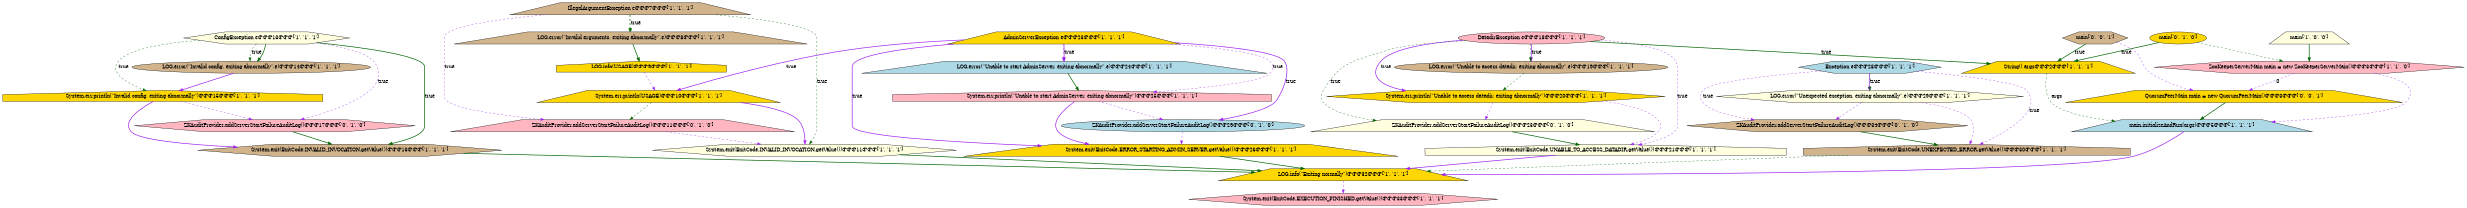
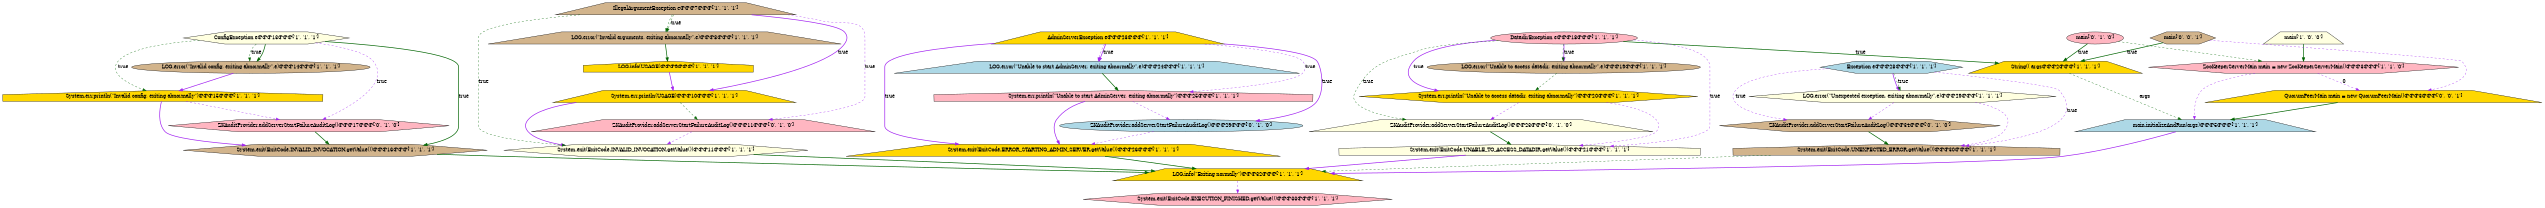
  digraph {
    node [fillcolor=gold shape=trapezium style=filled]
    edge [color=purple style=dashed]
    n1 [label="String(( args@@@2@@@['1', '1', '1']"]
    n2 [fillcolor=lightblue label="main.initializeAndRun(args)@@@5@@@['1', '1', '1']"]
    n3 [label="LOG.info(\"Exiting normally\")@@@32@@@['1', '1', '1']"]
    n4 [fillcolor=lightyellow label="ConfigException e@@@13@@@['1', '1', '1']" shape=hexagon]
    n5 [fillcolor=tan label="System.exit(ExitCode.INVALID_INVOCATION.getValue())@@@16@@@['1', '1', '1']" shape=hexagon]
    n6 [fillcolor=tan label="LOG.error(\"Invalid config, exiting abnormally\",e)@@@14@@@['1', '1', '1']" shape=ellipse]
    n7 [label="System.err.println(\"Invalid config, exiting abnormally\")@@@15@@@['1', '1', '1']" shape=house]
    n8 [fillcolor=lightpink label="ZKAuditProvider.addServerStartFailureAuditLog()@@@17@@@['0', '1', '0']" shape=hexagon]
    n9 [fillcolor=lightpink label="System.exit(ExitCode.EXECUTION_FINISHED.getValue())@@@33@@@['1', '1', '1']" shape=hexagon]
    n10 [label="LOG.info(USAGE)@@@9@@@['1', '1', '1']" shape=house]
    n11 [label="System.err.println(USAGE)@@@10@@@['1', '1', '1']"]
    n12 [fillcolor=lightpink label="ZKAuditProvider.addServerStartFailureAuditLog()@@@11@@@['0', '1', '0']"]
    n13 [fillcolor=lightyellow label="System.exit(ExitCode.INVALID_INVOCATION.getValue())@@@11@@@['1', '1', '1']" shape=hexagon]
    n14 [label="AdminServerException e@@@23@@@['1', '1', '1']"]
    n15 [fillcolor=lightblue label="ZKAuditProvider.addServerStartFailureAuditLog()@@@29@@@['0', '1', '0']" shape=ellipse]
    n16 [fillcolor=lightpink label="System.err.println(\"Unable to start AdminServer, exiting abnormally\")@@@25@@@['1', '1', '1']" shape=house]
    n17 [fillcolor=lightblue label="LOG.error(\"Unable to start AdminServer, exiting abnormally\",e)@@@24@@@['1', '1', '1']"]
    n18 [label="System.exit(ExitCode.ERROR_STARTING_ADMIN_SERVER.getValue())@@@26@@@['1', '1', '1']"]
    n19 [fillcolor=tan label="LOG.error(\"Unable to access datadir, exiting abnormally\",e)@@@19@@@['1', '1', '1']" shape=ellipse]
    n20 [label="System.err.println(\"Unable to access datadir, exiting abnormally\")@@@20@@@['1', '1', '1']" shape=hexagon]
    n21 [fillcolor=lightyellow label="ZKAuditProvider.addServerStartFailureAuditLog()@@@23@@@['0', '1', '0']"]
    n22 [fillcolor=lightyellow label="System.exit(ExitCode.UNABLE_TO_ACCESS_DATADIR.getValue())@@@21@@@['1', '1', '1']" shape=house]
-   n23 [label="main['0', '1', '0']" shape=ellipse]
+   n23 [fillcolor=lightpink label="main['0', '1', '0']" shape=ellipse]
    n24 [fillcolor=lightpink label="ZooKeeperServerMain main = new ZooKeeperServerMain()@@@3@@@['1', '1', '0']" shape=hexagon]
    n25 [label="QuorumPeerMain main = new QuorumPeerMain()@@@3@@@['0', '0', '1']"]
    n26 [fillcolor=lightblue label="Exception e@@@28@@@['1', '1', '1']" shape=hexagon]
    n27 [fillcolor=tan label="ZKAuditProvider.addServerStartFailureAuditLog()@@@34@@@['0', '1', '0']" shape=hexagon]
    n28 [fillcolor=lightyellow label="LOG.error(\"Unexpected exception, exiting abnormally\",e)@@@29@@@['1', '1', '1']" shape=hexagon]
    n29 [fillcolor=tan label="System.exit(ExitCode.UNEXPECTED_ERROR.getValue())@@@30@@@['1', '1', '1']" shape=house]
    n30 [fillcolor=lightyellow label="main['1', '0', '0']"]
    n31 [fillcolor=tan label="IllegalArgumentException e@@@7@@@['1', '1', '1']"]
    n32 [fillcolor=tan label="LOG.error(\"Invalid arguments, exiting abnormally\",e)@@@8@@@['1', '1', '1']"]
    n33 [fillcolor=lightpink label="DatadirException e@@@18@@@['1', '1', '1']" shape=ellipse]
    n34 [fillcolor=tan label="main['0', '0', '1']" shape=hexagon]
    n1 -> n2 [color=darkgreen label=args]
    n2 -> n3 [style=bold]
    n3 -> n9
    n4 -> n5 [color=darkgreen label=true style=bold]
    n4 -> n6 [color=darkgreen label=true]
    n4 -> n6 [color=darkgreen style=bold]
    n4 -> n7 [color=darkgreen label=true]
    n4 -> n8 [label=true]
    n5 -> n3 [color=darkgreen style=bold]
    n6 -> n7 [style=bold]
    n7 -> n5 [style=bold]
    n7 -> n8
    n8 -> n5 [color=darkgreen style=bold]
-   n10 -> n11
+   n10 -> n11 [style=bold]
    n11 -> n12 [color=darkgreen]
    n11 -> n13 [style=bold]
    n12 -> n13
    n13 -> n3 [color=darkgreen style=bold]
    n14 -> n15 [label=true style=bold]
    n14 -> n16 [label=true]
    n14 -> n17 [label=true style=bold]
    n14 -> n17
    n14 -> n18 [label=true style=bold]
    n15 -> n18
    n16 -> n15
    n16 -> n18 [style=bold]
    n17 -> n16 [color=darkgreen style=bold]
    n18 -> n3 [color=darkgreen style=bold]
    n19 -> n20 [color=darkgreen]
    n20 -> n21
    n20 -> n22
    n21 -> n22 [color=darkgreen style=bold]
    n22 -> n3 [style=bold]
    n23 -> n1 [color=darkgreen label=true style=bold]
    n23 -> n24 [color=darkgreen]
    n24 -> n2
    n24 -> n25 [label=0]
    n25 -> n2 [color=darkgreen style=bold]
    n26 -> n27 [label=true]
    n26 -> n28 [style=bold]
    n26 -> n28 [color=darkgreen label=true]
    n26 -> n29 [label=true]
    n27 -> n29 [color=darkgreen style=bold]
    n28 -> n27
    n28 -> n29
    n29 -> n3 [color=darkgreen]
    n30 -> n24 [color=darkgreen style=bold]
-   n14 -> n11 [label=true style=bold]
+   n31 -> n11 [label=true style=bold]
    n31 -> n12 [label=true]
    n31 -> n13 [color=darkgreen label=true]
    n31 -> n32 [color=darkgreen label=true]
    n31 -> n32 [color=darkgreen]
    n32 -> n10 [color=darkgreen style=bold]
    n33 -> n1 [color=darkgreen label=true style=bold]
    n33 -> n19 [label=true style=bold]
    n33 -> n19 [color=darkgreen]
    n33 -> n20 [label=true style=bold]
    n33 -> n21 [color=darkgreen label=true]
    n33 -> n22 [label=true]
    n34 -> n1 [color=darkgreen label=true style=bold]
    n34 -> n25
  }
